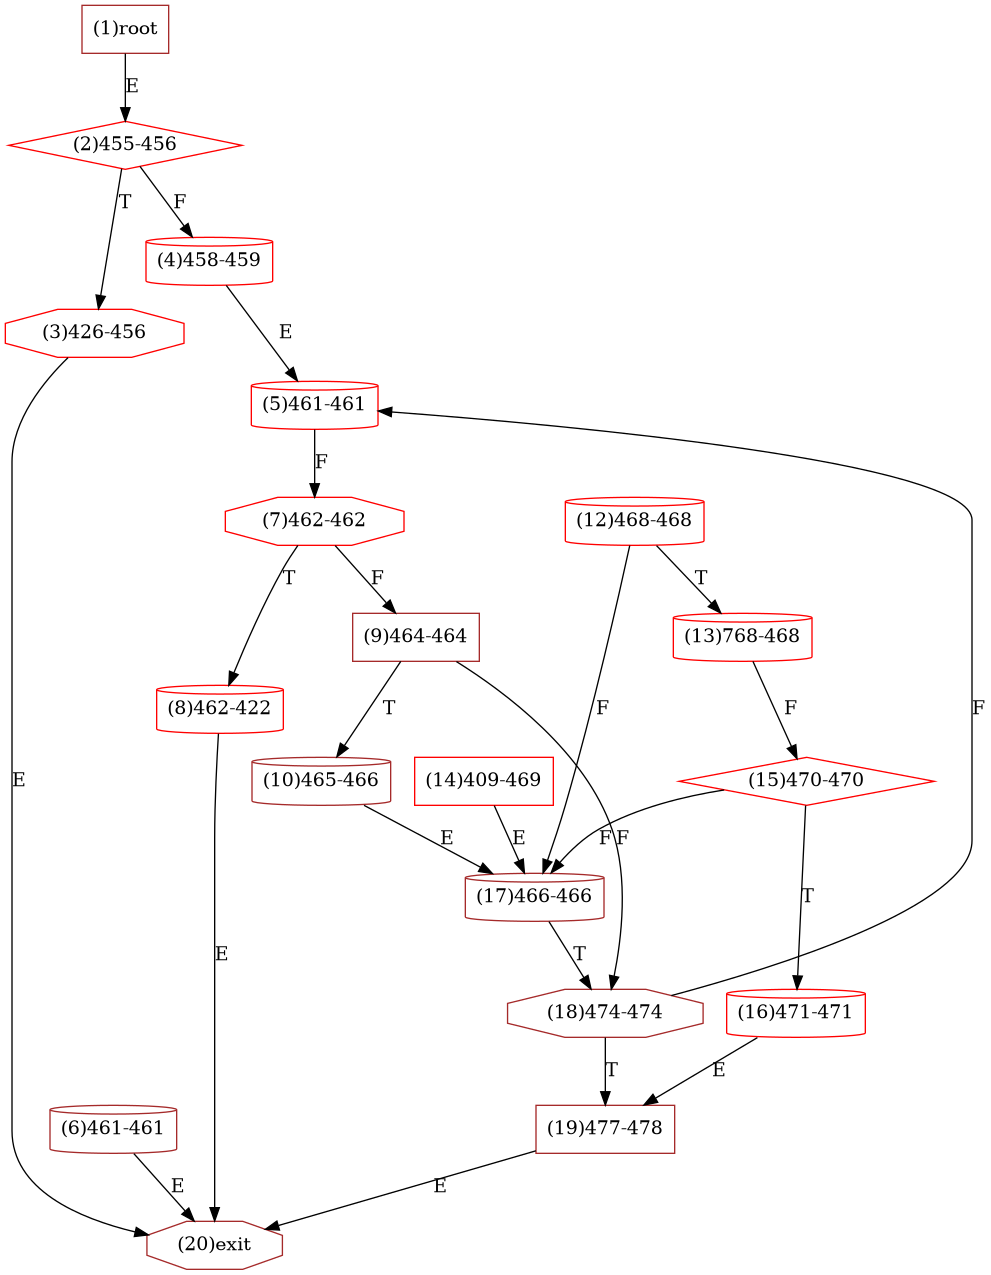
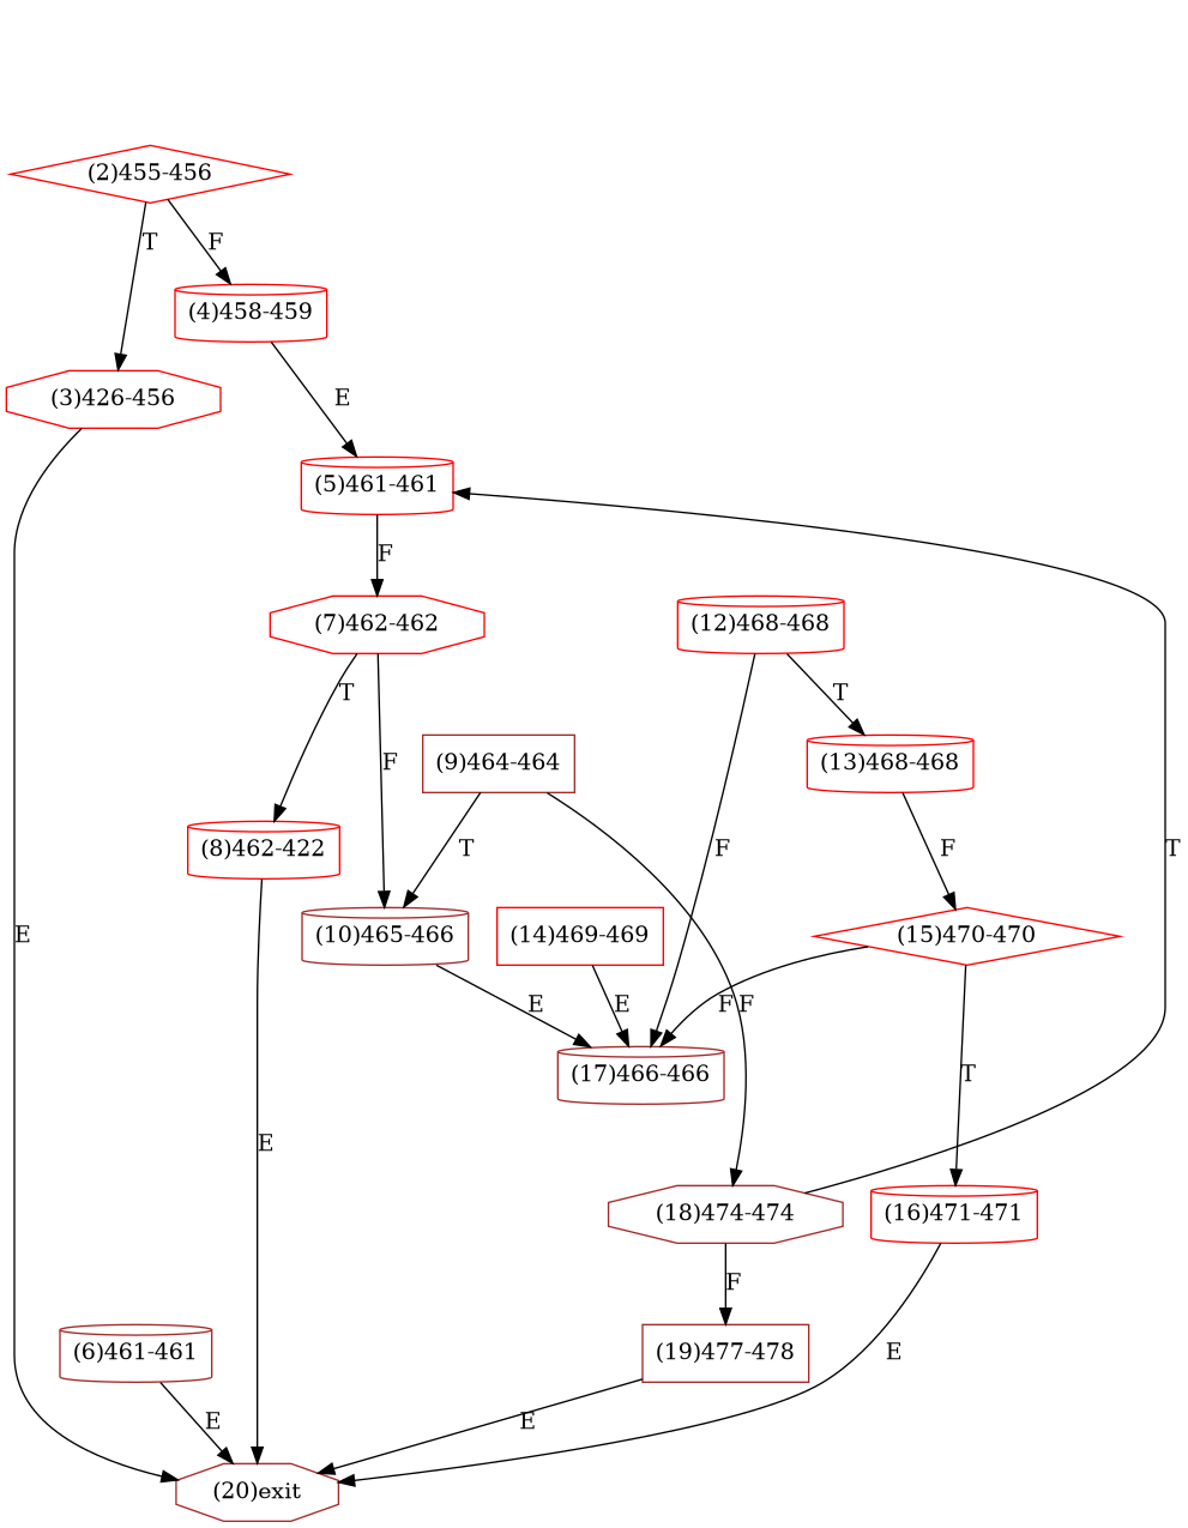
  digraph {
    node [color=red shape=cylinder]
-   n1 [color=brown label="(1)root" shape=box]
    n2 [label="(2)455-456" shape=diamond]
    n3 [label="(3)426-456" shape=octagon]
    n4 [label="(4)458-459"]
    n5 [color=brown label="(20)exit" shape=octagon]
    n6 [label="(5)461-461"]
    n7 [label="(7)462-462" shape=octagon]
    n8 [color=brown label="(6)461-461"]
    n9 [label="(8)462-422"]
    n10 [color=brown label="(9)464-464" shape=box]
    n11 [color=brown label="(10)465-466"]
    n12 [color=brown label="(18)474-474" shape=octagon]
    n13 [color=brown label="(17)466-466"]
    n14 [color=brown label="(19)477-478" shape=box]
    n15 [label="(12)468-468"]
-   n16 [label="(13)768-468"]
+   n16 [label="(13)468-468"]
    n17 [label="(15)470-470" shape=diamond]
-   n18 [label="(14)409-469" shape=box]
+   n18 [label="(14)469-469" shape=box]
    n19 [label="(16)471-471"]
-   n1 -> n2 [label=E]
    n2 -> n3 [label=T]
    n2 -> n4 [label=F]
    n3 -> n5 [label=E]
    n4 -> n6 [label=E]
    n6 -> n7 [label=F]
    n7 -> n9 [label=T]
-   n7 -> n10 [label=F]
+   n7 -> n11 [label=F]
    n8 -> n5 [label=E]
    n9 -> n5 [label=E]
    n10 -> n11 [label=T]
    n10 -> n12 [label=F]
    n11 -> n13 [label=E]
-   n12 -> n6 [label=F]
-   n12 -> n14 [label=T]
-   n13 -> n12 [label=T]
+   n12 -> n6 [label=T]
+   n12 -> n14 [label=F]
    n14 -> n5 [label=E]
    n15 -> n13 [label=F]
    n15 -> n16 [label=T]
    n16 -> n17 [label=F]
    n17 -> n13 [label=F]
    n17 -> n19 [label=T]
    n18 -> n13 [label=E]
-   n19 -> n14 [label=E]
+   n19 -> n5 [label=E]
  }
